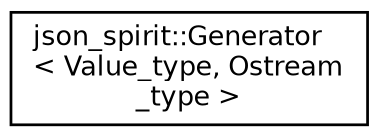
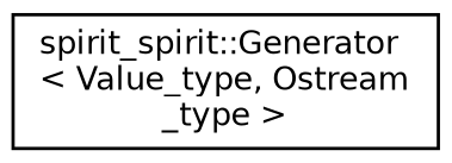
  digraph {
    rankdir=LR
-   n1 [color=black fillcolor=white fontname=Helvetica fontsize=10 height=0.2 label="json_spirit::Generator\l\< Value_type, Ostream\l_type \>" shape=record style=filled width=0.4]
+   n1 [color=black fillcolor=white fontname=Helvetica fontsize=10 height=0.2 label="spirit_spirit::Generator\l\< Value_type, Ostream\l_type \>" shape=record style=filled width=0.4]
  }
